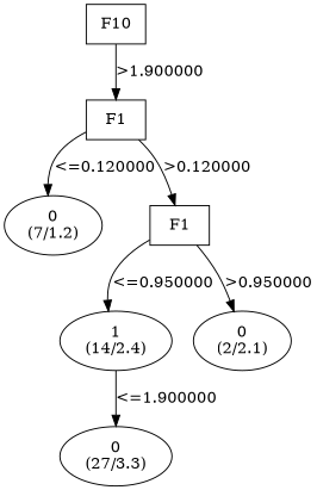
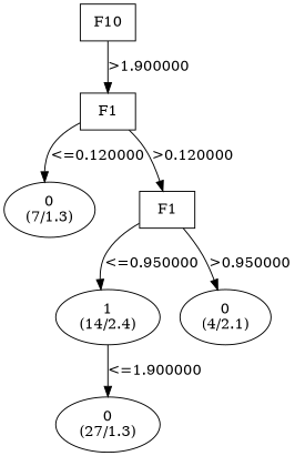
  digraph {
    node [shape=ellipse]
    n1 [label="F10\n" shape=box]
    n2 [label="F1\n" shape=box]
-   n3 [label="0\n(27/3.3)"]
-   n4 [label="0\n(7/1.2)"]
+   n3 [label="0\n(27/1.3)"]
+   n4 [label="0\n(7/1.3)"]
    n5 [label="F1\n" shape=box]
    n6 [label="1\n(14/2.4)"]
-   n7 [label="0\n(2/2.1)"]
+   n7 [label="0\n(4/2.1)"]
    n1 -> n2 [label=">1.900000"]
    n2 -> n4 [label="<=0.120000"]
    n2 -> n5 [label=">0.120000"]
    n5 -> n6 [label="<=0.950000"]
    n5 -> n7 [label=">0.950000"]
    n6 -> n3 [label="<=1.900000"]
  }
